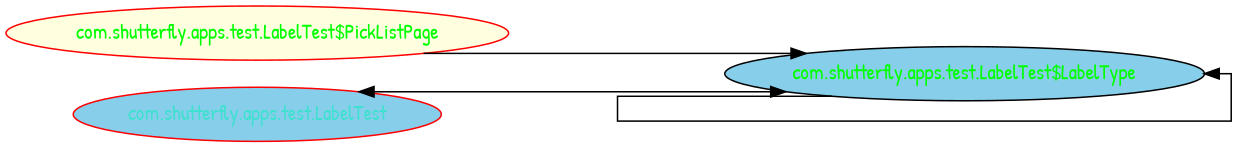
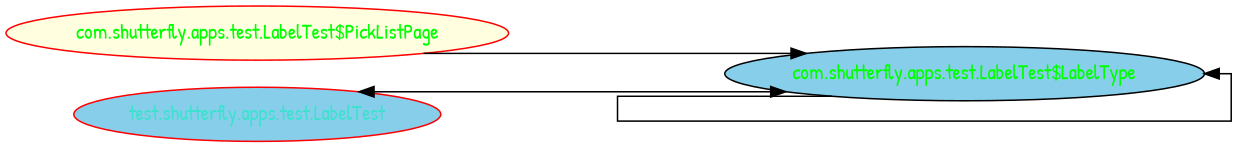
  digraph {
    concentrate=true
    rankdir=LR
    ranksep=2.0
    splines=ortho
    fontname="Patrick Hand"
    node [fontcolor=green style=filled fillcolor=skyblue color=red fontname="Patrick Hand"]
    edge [fontname="Patrick Hand"]
    "com.shutterfly.apps.test.LabelTest$LabelType" [color=black]
    "com.shutterfly.apps.test.LabelTest$PickListPage" [fillcolor=lightyellow]
-   "com.shutterfly.apps.test.LabelTest" [fontcolor=turquoise]
+   "com.shutterfly.apps.test.LabelTest" [fontcolor=turquoise label="test.shutterfly.apps.test.LabelTest"]
    "com.shutterfly.apps.test.LabelTest$LabelType" -> "com.shutterfly.apps.test.LabelTest$LabelType"
    "com.shutterfly.apps.test.LabelTest$PickListPage" -> "com.shutterfly.apps.test.LabelTest$LabelType"
    "com.shutterfly.apps.test.LabelTest" -> "com.shutterfly.apps.test.LabelTest$LabelType" [dir=both]
  }
